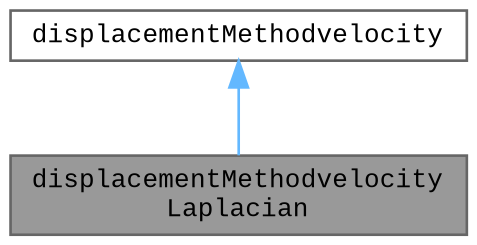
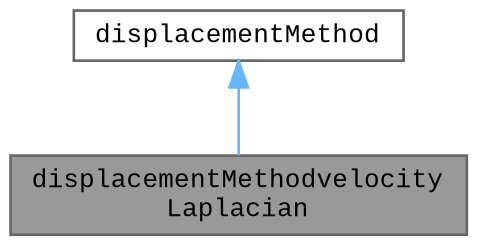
  digraph {
    fontname="Liberation Mono"
    node [color=gray40 fontname="Liberation Mono" fontsize=10 shape=box style=filled]
    n1 [fillcolor=grey60 fontcolor=black height=0.2 label="displacementMethodvelocity\lLaplacian" width=0.4]
-   n2 [fillcolor=white height=0.2 label=displacementMethodvelocity width=0.4]
+   n2 [fillcolor=white height=0.2 label=displacementMethod width=0.4]
    n2 -> n1 [color=steelblue1 dir=back fontname="Liberation Mono" fontsize=10 labelfontname=Helvetica labelfontsize=10 style=solid]
  }
